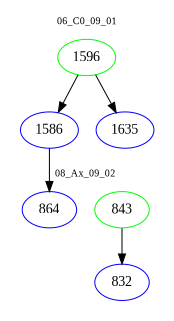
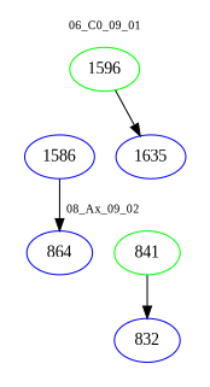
  digraph {
    fontname="Liberation Serif"
    node [color=blue fontname="Liberation Serif"]
    edge [color=black fontname="Liberation Serif"]
-   n1 [color=green label=843]
+   n1 [color=green label=841]
    n2 [label=832]
    n3 [label=864]
    n4 [color=green label=1596]
    n5 [label=1586]
    n6 [label=1635]
    subgraph cluster_1 {
      color=white
      fontsize=10
      label="08_Ax_09_02"
      n1
      n2
      n3
    }
    subgraph cluster_2 {
      color=white
      fontsize=10
      label="06_C0_09_01"
      n4
      n5
      n6
    }
    n1 -> n2
-   n4 -> n5
    n4 -> n6
    n5 -> n3
  }
